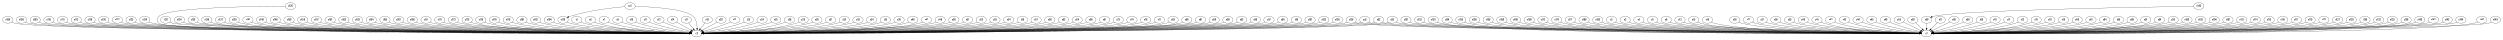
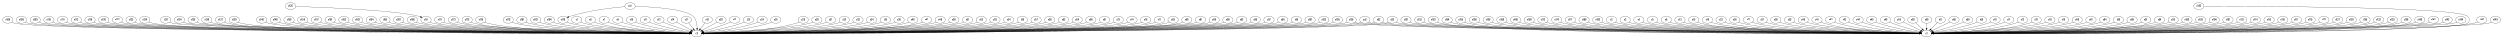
  strict digraph {
    fontname=Oswald
    node [fontname=Oswald]
    edge [fontname=Oswald weight=1]
    v1
    c2
    v2
    c1
    v3
    v4
    v5
    v6
    v7
    v8
    v9
    v10
    v11
    v12
    v13
    v14
    v15
    v16
    v17
    v18
    v19
    v20
    v21
+   v22
    v23
    v24
    v25
    v26
    v27
-   v28
    v29
    v30
    v31
    v32
    v33
    v34
    v35
    v36
    v37
    v38
    v39
    v40
    v41
    v42
    v43
    v44
    v45
    v46
    v47
    v48
    v49
    v50
    v51
    v52
    v53
    v54
    v55
    v56
    v57
    v58
    v59
    v60
    v61
    v62
    v63
    v64
    v65
    v66
    v67
    v68
    v69
    v70
    v71
    v72
    v73
    v74
    v75
    v76
    v77
    v78
    v79
    v80
    v81
    v83
    v84
    v85
    v86
    v87
    v88
    v89
    v90
    v91
    v92
    v93
    v94
    v95
    v96
    v97
    v98
    v99
    v100
    v101
    v102
    v103
    v104
    v105
    v106
    v107
    v108
    v109
    v110
    v111
    v112
    v113
    v114
    v115
    v116
    v117
    v118
    v119
    v120
    v121
    v122
    v123
    v124
    v125
    v126
    v127
    v129
    v130
    v131
    v132
    v133
    v134
    v135
    v136
    v137
    v138
    v139
    v140
-   v141
    v142
    v143
    v144
    v145
    v146
    v147
    v148
    v149
    v150
    v151
    v152
    v153
    v154
    v155
    v156
    v157
    v158
    v159
    v160
    v161
    v162
    v163
    v164
    v165
    v166
    n167 [label=v267]
    v168
    v169
    v170
    v171
    v172
    v173
    v174
    v175
    v176
    v177
-   v178
    v179
    v180
    v181
    v182
    v183
    v184
    co1
    co2
    v1 -> c2
    v2 -> c1
    v3 -> c1
    v4 -> c1
    v5 -> c1
    v6 -> c2
    v7 -> c2
    v8 -> c1
    v9 -> c2
    v10 -> c2
    v11 -> c2
    v12 -> c2
    v13 -> c1
    v14 -> c2
    v15 -> c1
    v16 -> c1
    v17 -> c2
    v18 -> c2
    v19 -> c2
    v20 -> c2
    v21 -> c2
+   v22 -> c1
    v23 -> c2
    v24 -> c2
    v25 -> c2
    v26 -> c1
    v27 -> c1
-   v28 -> c2
    v29 -> c2
    v30 -> c2
    v31 -> c2
    v32 -> c2
    v33 -> c2
    v34 -> c2
    v35 -> c2
    v36 -> c2
    v37 -> c1
    v38 -> c1
    v39 -> c1
    v40 -> c1
    v41 -> c1
    v42 -> c1
    v43 -> c1
    v44 -> c1
    v45 -> c1
    v46 -> c2
    v47 -> c2
    v48 -> c2
    v49 -> c1
    v50 -> c2
    v51 -> c2
    v52 -> c2
    v53 -> c2
    v54 -> c2
    v55 -> c1
    v56 -> c2
    v57 -> c2
    v58 -> c2
    v59 -> c1
    v60 -> c1
    v61 -> c1
    v62 -> c2
    v62 -> c1
    v63 -> c2
    v64 -> c2
    v65 -> c1
    v66 -> c2
    v67 -> c2
    v68 -> c1
    v69 -> c1
    v70 -> c1
    v71 -> c1
    v72 -> c1
    v73 -> c2
    v74 -> c2
    v75 -> c1
    v76 -> c2
    v77 -> c2
    v78 -> c1
    v79 -> c1
    v80 -> c1
    v81 -> c1
    v83 -> c2
    v84 -> c1
    v85 -> c2
    v86 -> c1
    v87 -> c2
    v88 -> c1
    v89 -> c2
    v90 -> c2
    v91 -> c1
    v92 -> c2
    v92 -> c1
    v93 -> c2
    v94 -> c1
    v95 -> c1
    v96 -> c2
    v97 -> c2
    v98 -> c2
    v99 -> c2
    v100 -> c1
    v101 -> c2
    v102 -> c2
    v103 -> c1
    v104 -> c1
    v105 -> c2
    v106 -> c2
    v107 -> c1
    v108 -> c2
    v109 -> c2
    v110 -> c2
    v111 -> c2
    v112 -> c1
    v113 -> c2
    v114 -> c1
    v115 -> c1
    v116 -> c1
    v117 -> c1
    v118 -> c2
    v119 -> c1
    v120 -> c2
    v121 -> c1
    v122 -> c2
    v123 -> c2
    v124 -> c2
-   v125 -> c2
+   v125 -> v18
    v126 -> c2
    v126 -> c1
    v127 -> c1
    v129 -> c1
    v130 -> c1
    v131 -> c2
    v132 -> c1
    v133 -> c1
    v134 -> c2
    v135 -> c2
    v136 -> c2
    v137 -> c2
    v138 -> c1
    v139 -> c2
    v140 -> c1
-   v141 -> c2
    v142 -> c1
    v143 -> c1
    v144 -> c1
-   v145 -> v60
+   v145 -> c1
    v146 -> c2
    v147 -> c1
    v148 -> c2
    v149 -> c1
    v150 -> c2
    v151 -> c1
    v152 -> c1
    v153 -> c1
    v154 -> c1
    v155 -> c1
    v156 -> c2
    v157 -> c2
    v158 -> c1
    v159 -> c1
    v160 -> c1
    v161 -> c2
    v162 -> c2
    v163 -> c2
    v164 -> c2
    v165 -> c2
    v166 -> c1
    n167 -> c2
    v168 -> c2
    v169 -> c1
    v170 -> c2
    v171 -> c2
    v172 -> c1
    v173 -> c2
    v174 -> c1
    v175 -> c2
    v176 -> c2
    v177 -> c1
-   v178 -> c2
    v179 -> c2
    v180 -> c1
    v181 -> c2
    v182 -> c2
    v183 -> c1
    v184 -> c2
    co1 -> c2
    co1 -> v170
    co2 -> c2
    co2 -> c1
  }
